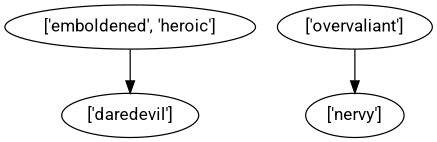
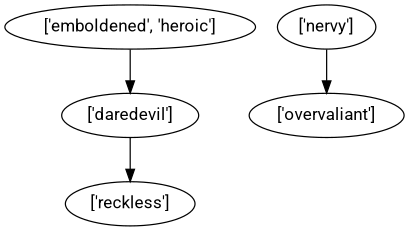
  strict digraph {
    fontname=Roboto
    node [fontname=Roboto]
    edge [fontname=Roboto]
    "['daredevil']"
+   "['reckless']"
    "['emboldened', 'heroic']"
    "['overvaliant']"
    "['nervy']"
+   "['daredevil']" -> "['reckless']"
    "['emboldened', 'heroic']" -> "['daredevil']"
-   "['overvaliant']" -> "['nervy']"
+   "['nervy']" -> "['overvaliant']"
  }
